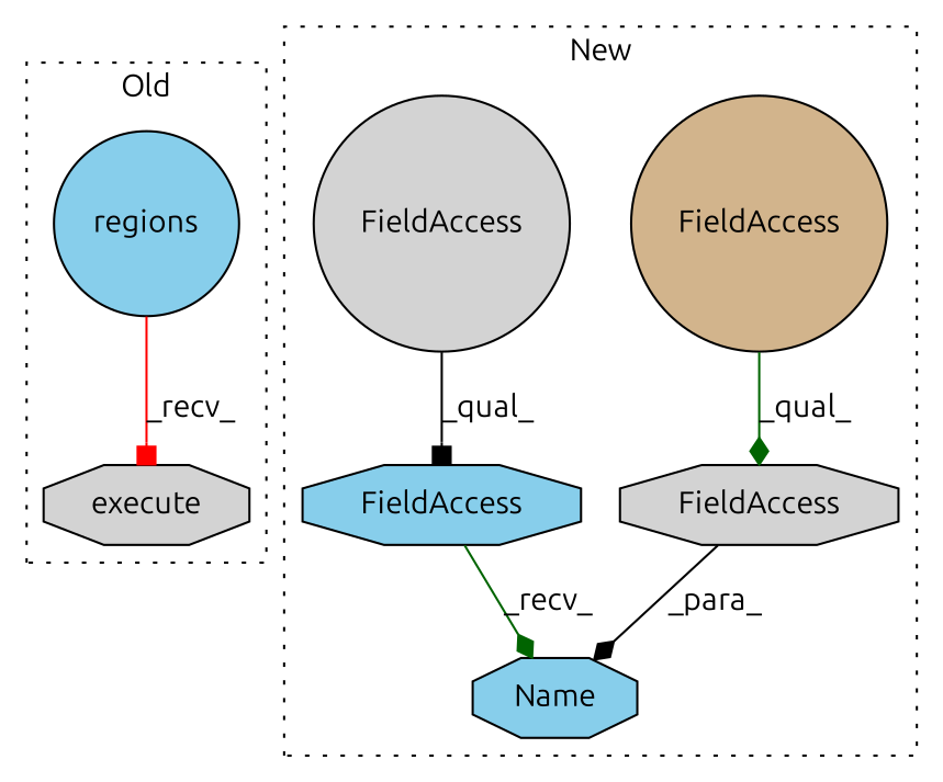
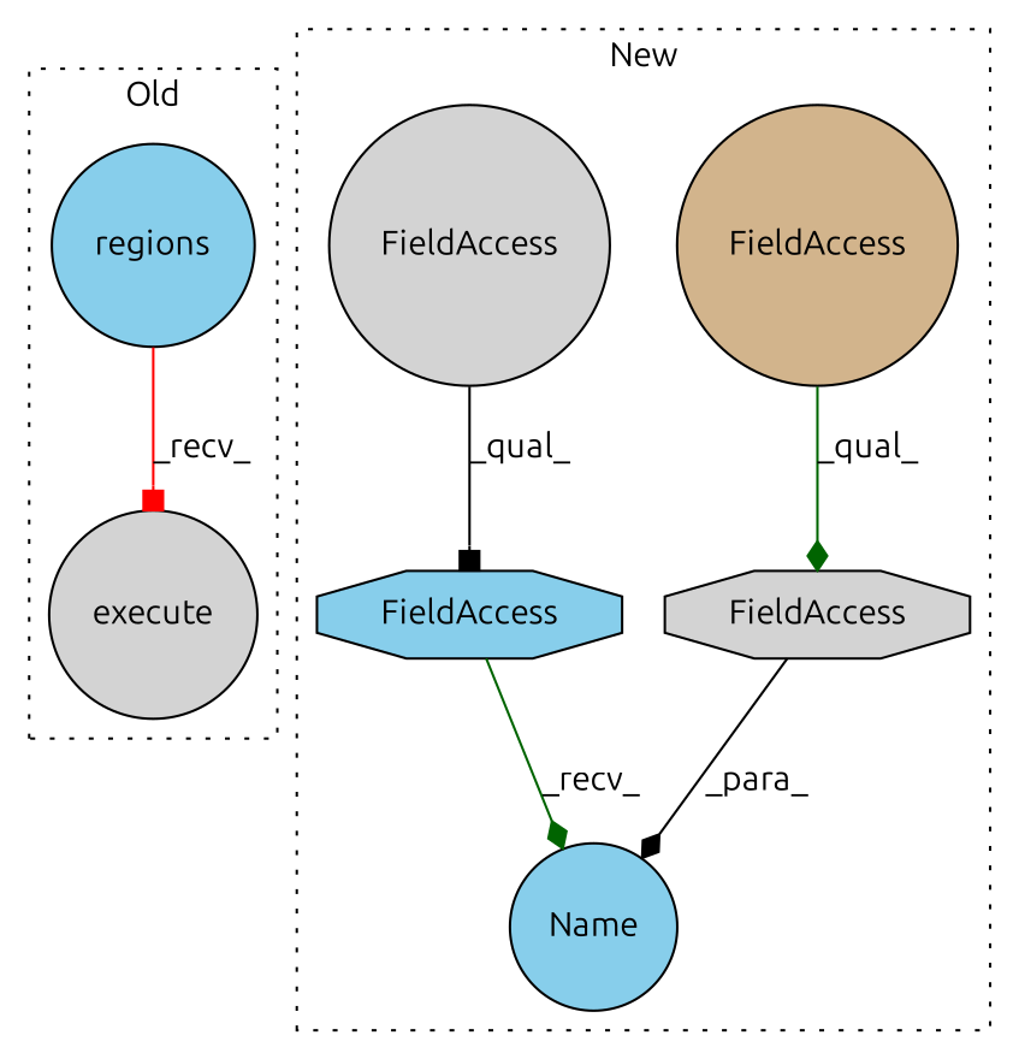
  digraph {
    fontname=Ubuntu
    node [a=22 fillcolor=lightgrey fontname=Ubuntu l=9 s=5032 shape=circle style=filled]
    edge [arrowhead=diamond color=black fontname=Ubuntu]
-   n1 [a=32 label=execute s=5170 shape=octagon]
+   n1 [a=32 label=execute s=5170]
    n2 [a=32 fillcolor=skyblue label=regions s=5126]
-   n3 [a=32 fillcolor=skyblue l="5,1" label=Name s="5027,5048" shape=octagon]
+   n3 [a=32 fillcolor=skyblue l="5,1" label=Name s="5027,5048"]
    n4 [l=16 label=FieldAccess shape=octagon]
    n5 [fillcolor=tan l=10 label=FieldAccess]
    n6 [fillcolor=skyblue l=16 label=FieldAccess s=5010 shape=octagon]
    n7 [l=10 label=FieldAccess s=5010]
    subgraph cluster_1 {
      label=Old
      style=dotted
      n1
      n2
    }
    subgraph cluster_2 {
      label=New
      style=dotted
      n3
      n4
      n5
      n6
      n7
    }
    n2 -> n1 [arrowhead=box color=red label=_recv_]
    n4 -> n3 [label=_para_]
    n5 -> n4 [color=darkgreen label=_qual_]
    n6 -> n3 [color=darkgreen label=_recv_]
    n7 -> n6 [arrowhead=box label=_qual_]
  }
